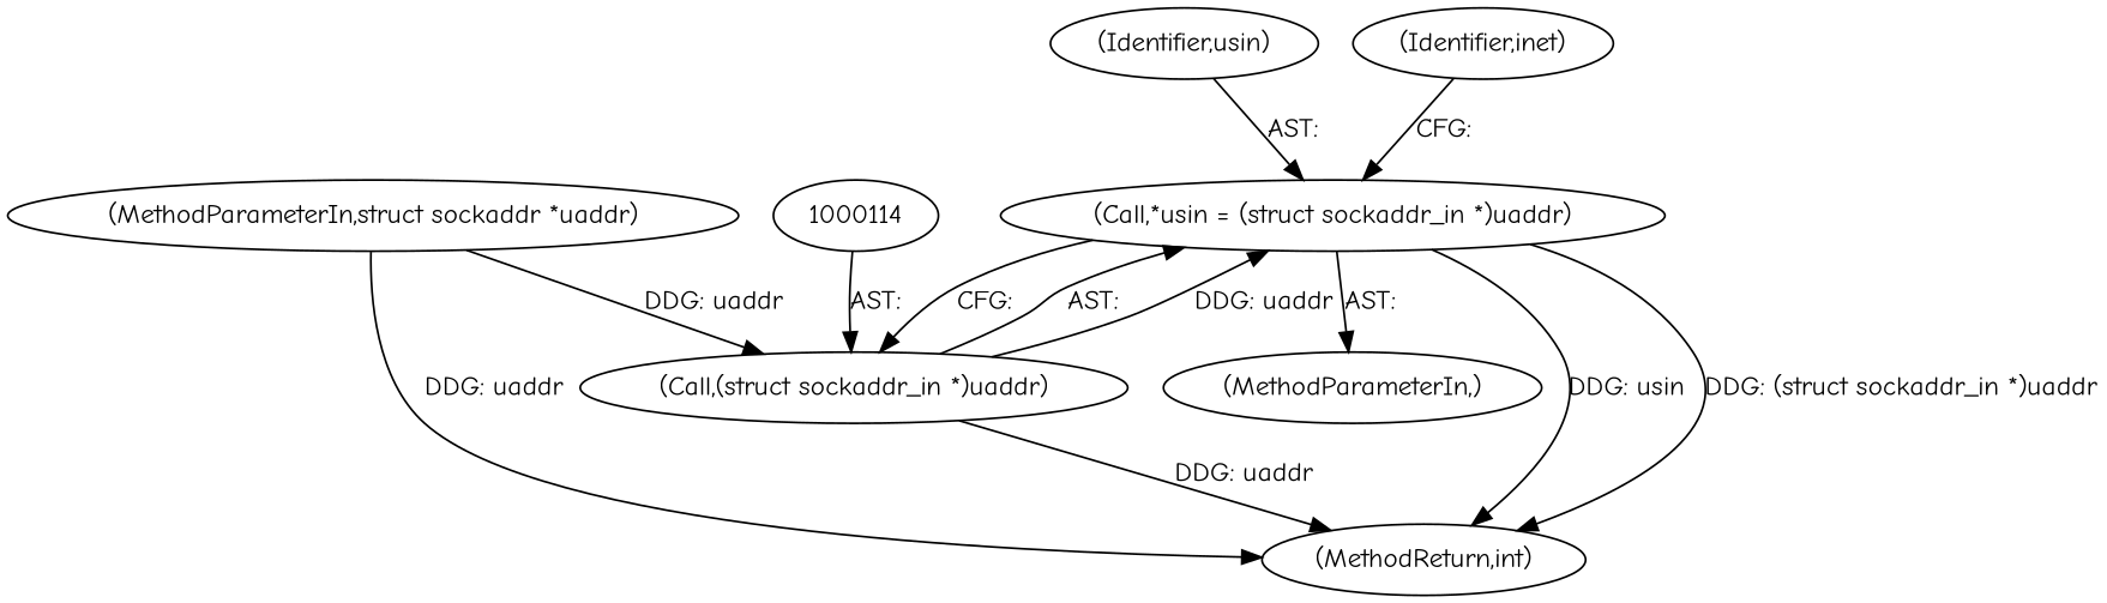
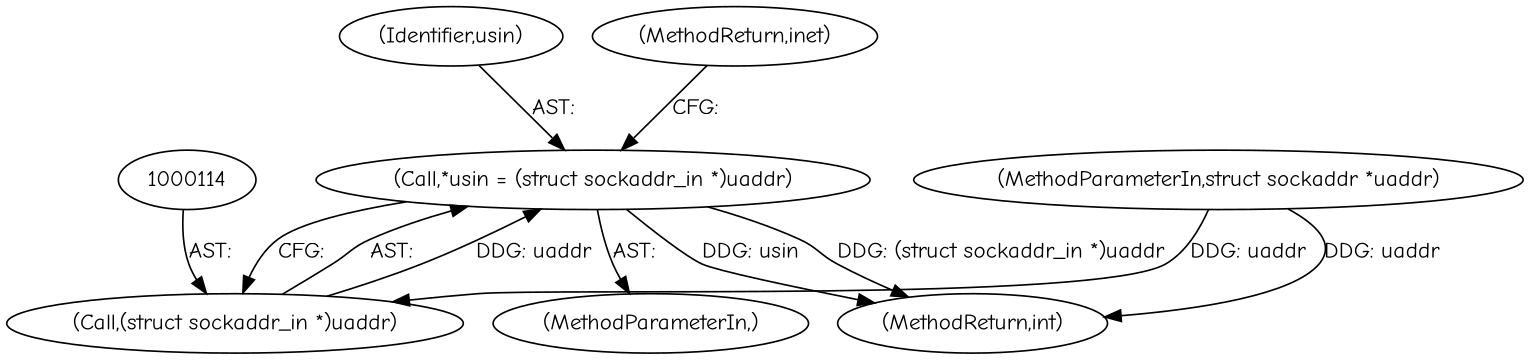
  digraph {
    fontname="Comic Neue"
    node [fontname="Comic Neue"]
    edge [fontname="Comic Neue"]
    n1 [label="(Call,*usin = (struct sockaddr_in *)uaddr)"]
    n2 [label="(Call,(struct sockaddr_in *)uaddr)"]
    n3 [label="(MethodParameterIn,)"]
    n4 [label="(MethodReturn,int)"]
    n5 [label="(MethodParameterIn,struct sockaddr *uaddr)"]
    n6 [label="(Identifier,usin)"]
-   n7 [label="(Identifier,inet)"]
+   n7 [label="(MethodReturn,inet)"]
    1000114
    n1 -> n2 [label="CFG: "]
    n1 -> n3 [label="AST: "]
    n1 -> n4 [label="DDG: usin"]
    n1 -> n4 [label="DDG: (struct sockaddr_in *)uaddr"]
    n2 -> n1 [label="AST: "]
    n2 -> n1 [label="DDG: uaddr"]
-   n2 -> n4 [label="DDG: uaddr"]
    n5 -> n2 [label="DDG: uaddr"]
    n5 -> n4 [label="DDG: uaddr"]
    n6 -> n1 [label="AST: "]
    n7 -> n1 [label="CFG: "]
    1000114 -> n2 [label="AST: "]
  }
